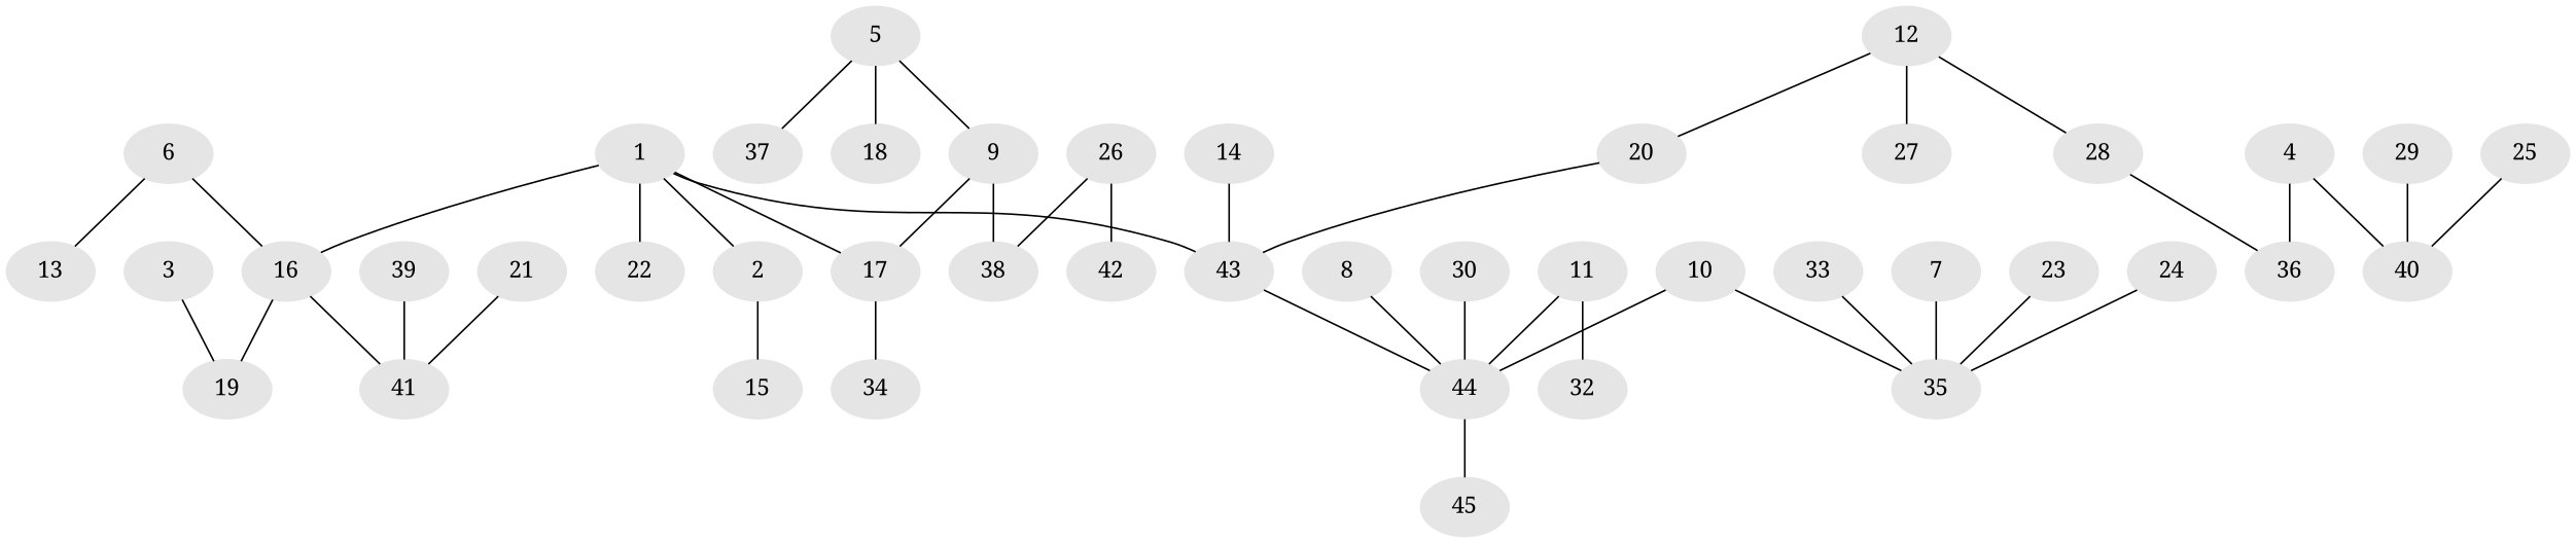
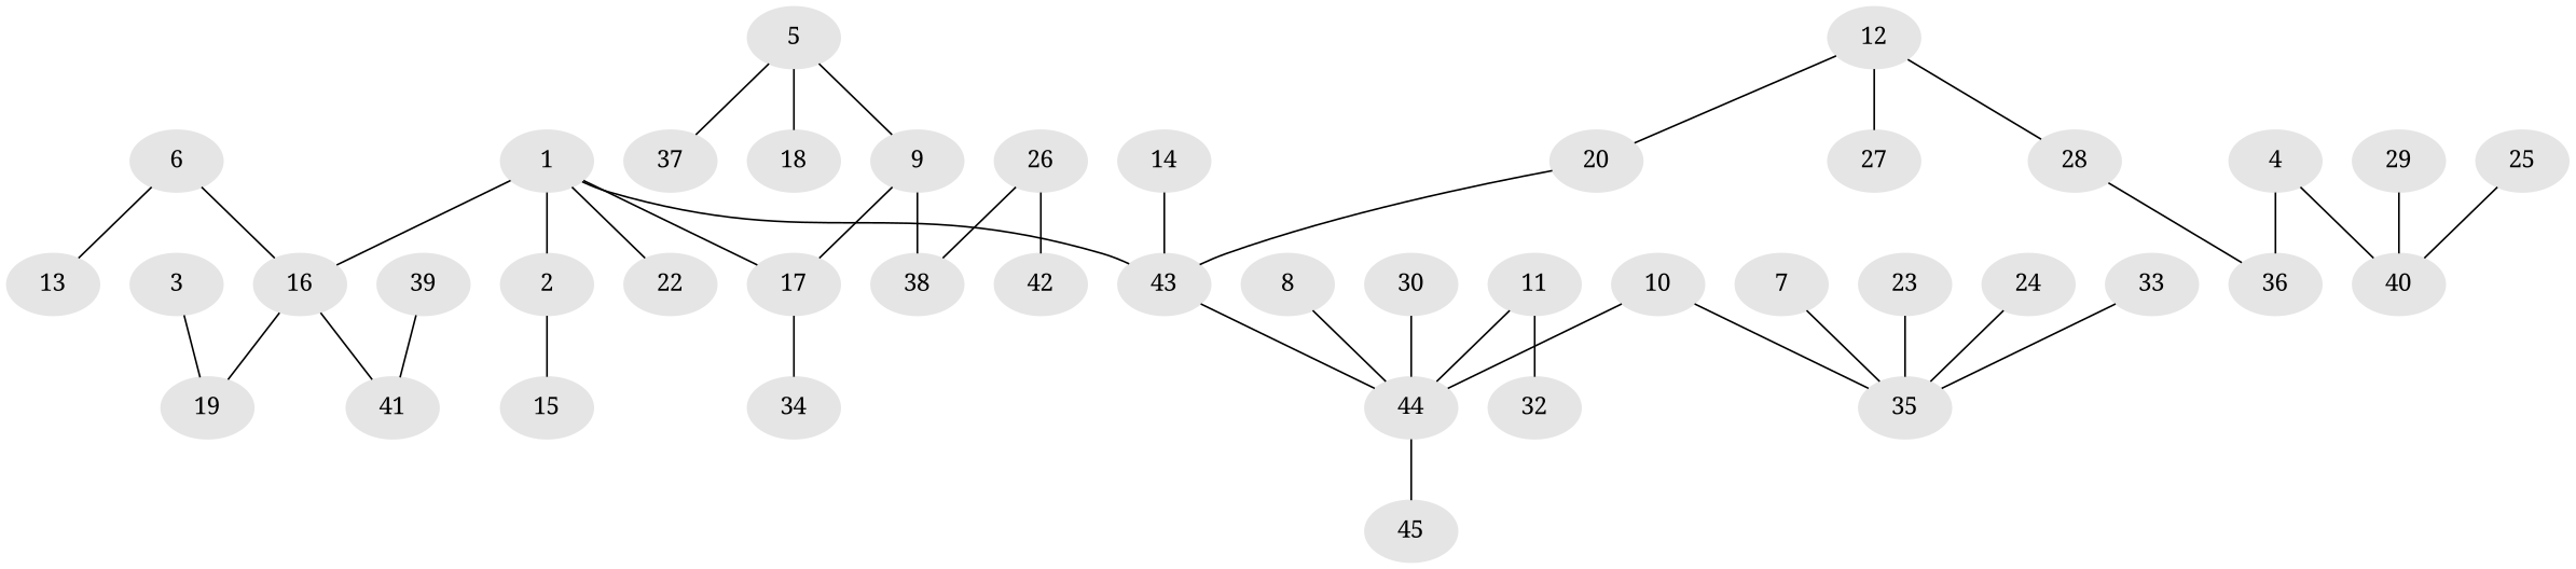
  graph {
    fontname="Noto Serif"
    node [color=gray90 fontname="Noto Serif" style=filled]
    edge [fontname="Noto Serif" weight=1.0]
    1
    2
    16
    17
    22
    43
    15
    19
    41
    34
    44
    3
    4
    36
    40
    5
    9
    18
    37
    38
    6
    13
    7
    35
    8
    45
    10
    11
    32
    12
    20
    27
    28
    14
-   21
    23
    24
    25
    26
    42
    29
    30
    33
    39
    1 -- 2
    1 -- 16
    1 -- 17
    1 -- 22
    1 -- 43
    2 -- 15
    16 -- 19
    16 -- 41
    17 -- 34
    43 -- 44
    44 -- 45
    3 -- 19
    4 -- 36
    4 -- 40
    5 -- 9
    5 -- 18
    5 -- 37
    9 -- 17
    9 -- 38
    6 -- 16
    6 -- 13
    7 -- 35
    8 -- 44
    10 -- 44
    10 -- 35
    11 -- 44
    11 -- 32
    12 -- 20
    12 -- 27
    12 -- 28
    20 -- 43
    28 -- 36
    14 -- 43
-   21 -- 41
    23 -- 35
    24 -- 35
    25 -- 40
    26 -- 38
    26 -- 42
    29 -- 40
    30 -- 44
    33 -- 35
    39 -- 41
  }
